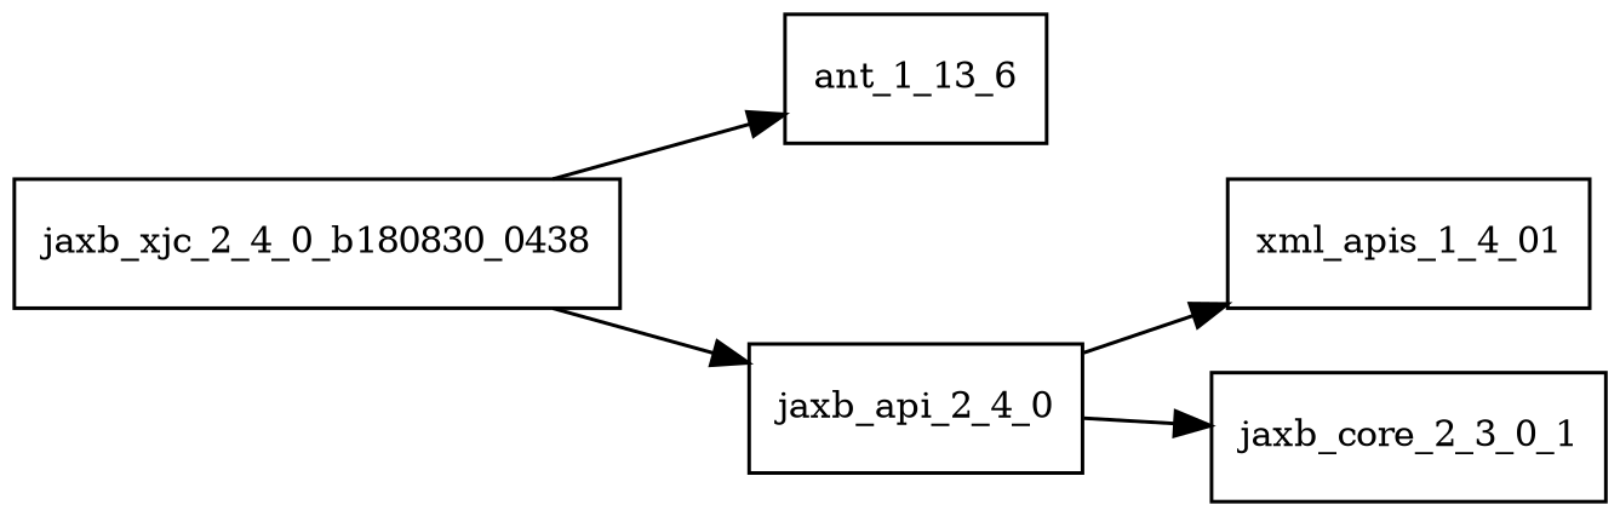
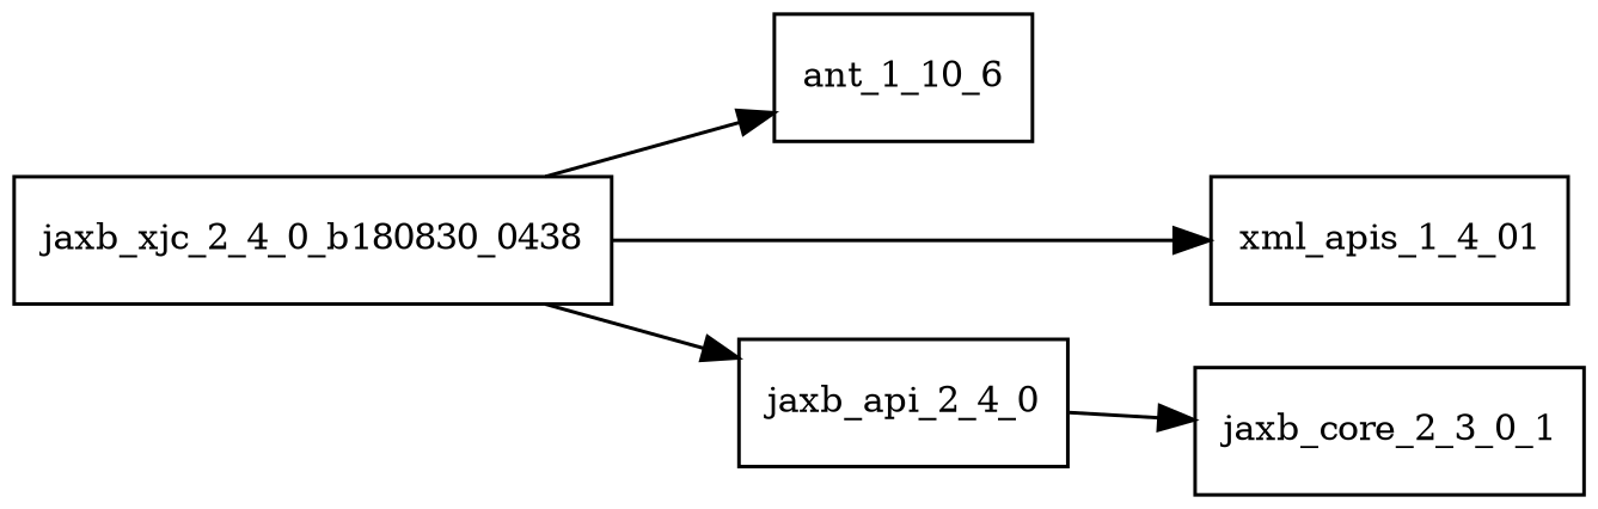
  digraph {
    rankdir=LR
    node [fontsize=10.0 shape=box]
    jaxb_xjc_2_4_0_b180830_0438
-   ant_1_10_6 [label=ant_1_13_6]
+   ant_1_10_6
    jaxb_api_2_4_0
    xml_apis_1_4_01
    jaxb_core_2_3_0_1
    jaxb_xjc_2_4_0_b180830_0438 -> ant_1_10_6
    jaxb_xjc_2_4_0_b180830_0438 -> jaxb_api_2_4_0
-   jaxb_api_2_4_0 -> xml_apis_1_4_01
+   jaxb_xjc_2_4_0_b180830_0438 -> xml_apis_1_4_01
    jaxb_api_2_4_0 -> jaxb_core_2_3_0_1
  }
